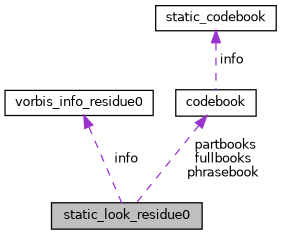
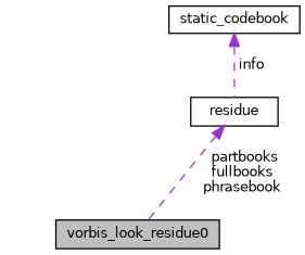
  digraph {
    node [color=black fillcolor=white fontname=Helvetica fontsize=10 shape=record style=filled]
    edge [color=darkorchid3 dir=back fontname=Helvetica fontsize=10 labelfontname=Helvetica labelfontsize=10 style=dashed]
-   n1 [fillcolor=grey75 fontcolor=black height=0.2 label=static_look_residue0 width=0.4]
-   n2 [height=0.2 label=vorbis_info_residue0 width=0.4]
-   n3 [height=0.2 label=codebook width=0.4]
+   n1 [fillcolor=grey75 fontcolor=black height=0.2 label=vorbis_look_residue0 width=0.4]
+   n3 [height=0.2 label=residue width=0.4]
    n4 [height=0.2 label=static_codebook width=0.4]
-   n2 -> n1 [label=" info"]
    n3 -> n1 [label=" partbooks\nfullbooks\nphrasebook"]
    n4 -> n3 [label=" info"]
  }
